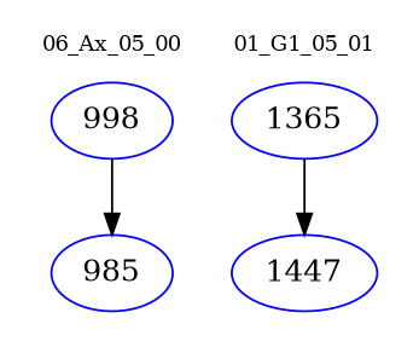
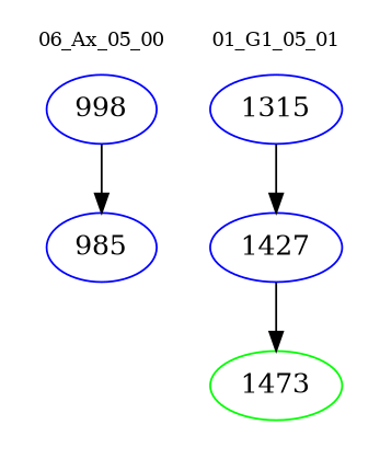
  digraph {
    node [color=blue]
    edge [color=black]
    n1 [label=998]
    n2 [label=985]
-   n3 [label=1447]
-   n4 [label=1365]
+   n3 [label=1427]
+   n4 [label=1315]
+   n5 [color=green label=1473]
    subgraph cluster_1 {
      color=white
      fontsize=10
      label="06_Ax_05_00"
      n1
      n2
    }
    subgraph cluster_2 {
      color=white
      fontsize=10
      label="01_G1_05_01"
      n3
      n4
+     n5
    }
    n1 -> n2
+   n3 -> n5
    n4 -> n3
  }
